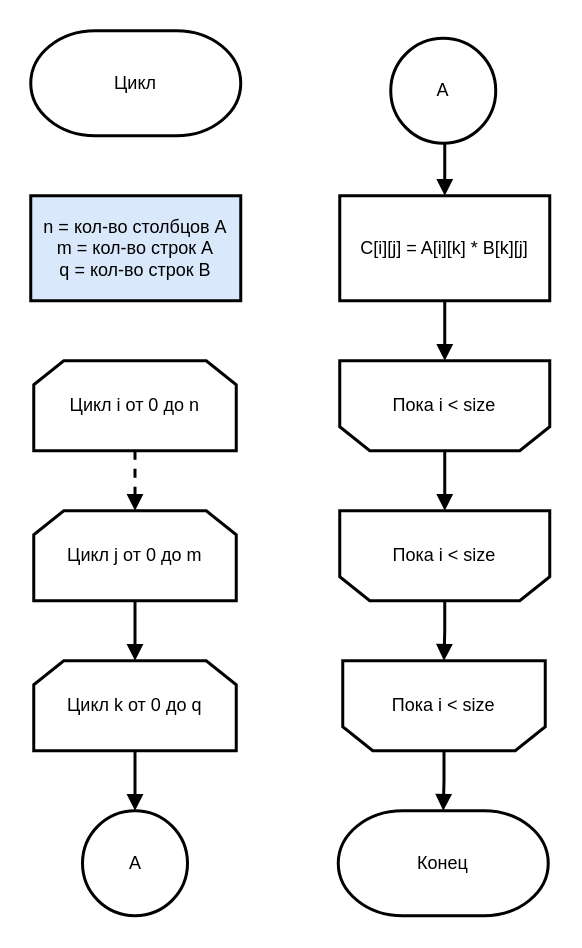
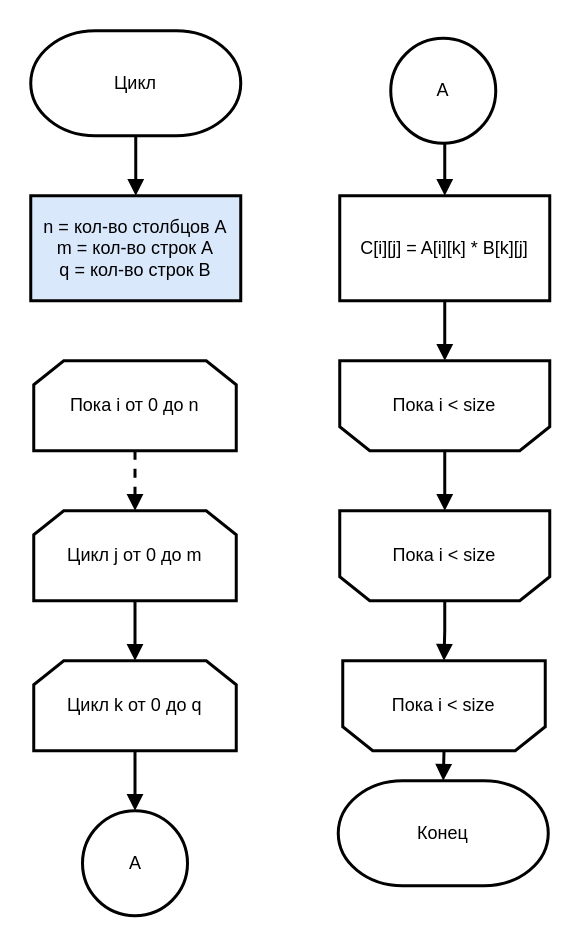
  <mxCell id="0" />
  <mxCell id="1" parent="0" />
+ <mxCell id="2" style="edgeStyle=orthogonalEdgeStyle;rounded=0;orthogonalLoop=1;jettySize=auto;html=1;exitX=0.5;exitY=1;exitDx=0;exitDy=0;exitPerimeter=0;entryX=0.5;entryY=0;entryDx=0;entryDy=0;endArrow=block;endFill=1;strokeWidth=2;" edge="1" parent="1" source="3" target="4"><mxGeometry relative="1" as="geometry" /></mxCell>
  <mxCell id="3" value="Цикл" style="strokeWidth=2;html=1;shape=mxgraph.flowchart.terminator;whiteSpace=wrap;" vertex="1" parent="1"><mxGeometry x="20" y="20" width="140" height="70" as="geometry" /></mxCell>
  <mxCell id="4" value="n = кол-во столбцов&amp;nbsp;A&lt;br&gt;m = кол-во строк&amp;nbsp;A&lt;br&gt;q = кол-во&amp;nbsp;строк B" style="rounded=0;whiteSpace=wrap;html=1;strokeWidth=2;fillColor=#dae8fc;" vertex="1" parent="1"><mxGeometry x="20" y="130" width="140" height="70" as="geometry" /></mxCell>
  <mxCell id="5" style="edgeStyle=orthogonalEdgeStyle;rounded=0;orthogonalLoop=1;jettySize=auto;html=1;exitX=0.5;exitY=1;exitDx=0;exitDy=0;exitPerimeter=0;entryX=0.5;entryY=0;entryDx=0;entryDy=0;entryPerimeter=0;endArrow=block;endFill=1;strokeWidth=2;dashed=1;" edge="1" parent="1" source="6" target="8"><mxGeometry relative="1" as="geometry" /></mxCell>
- <mxCell id="6" value="Цикл i от 0 до n" style="strokeWidth=2;html=1;shape=loopLimit;whiteSpace=wrap;" vertex="1" parent="1"><mxGeometry x="22" y="240" width="135" height="60" as="geometry" /></mxCell>
+ <mxCell id="6" value="Пока i от 0 до n" style="strokeWidth=2;html=1;shape=loopLimit;whiteSpace=wrap;" vertex="1" parent="1"><mxGeometry x="22" y="240" width="135" height="60" as="geometry" /></mxCell>
  <mxCell id="7" style="edgeStyle=orthogonalEdgeStyle;rounded=0;orthogonalLoop=1;jettySize=auto;html=1;exitX=0.5;exitY=1;exitDx=0;exitDy=0;exitPerimeter=0;endArrow=block;endFill=1;strokeWidth=2;" edge="1" parent="1" source="8" target="10"><mxGeometry relative="1" as="geometry" /></mxCell>
  <mxCell id="8" value="Цикл j от 0 до m" style="strokeWidth=2;html=1;shape=loopLimit;whiteSpace=wrap;" vertex="1" parent="1"><mxGeometry x="22" y="340" width="135" height="60" as="geometry" /></mxCell>
  <mxCell id="9" style="edgeStyle=orthogonalEdgeStyle;rounded=0;orthogonalLoop=1;jettySize=auto;html=1;exitX=0.5;exitY=1;exitDx=0;exitDy=0;exitPerimeter=0;strokeWidth=2;endArrow=block;endFill=1;" edge="1" parent="1" source="10" target="20"><mxGeometry relative="1" as="geometry" /></mxCell>
  <mxCell id="10" value="Цикл k от 0 до q" style="strokeWidth=2;html=1;shape=loopLimit;whiteSpace=wrap;" vertex="1" parent="1"><mxGeometry x="22" y="440" width="135" height="60" as="geometry" /></mxCell>
  <mxCell id="11" style="edgeStyle=orthogonalEdgeStyle;rounded=0;orthogonalLoop=1;jettySize=auto;html=1;exitX=0.5;exitY=1;exitDx=0;exitDy=0;entryX=0.5;entryY=1;entryDx=0;entryDy=0;entryPerimeter=0;endArrow=block;endFill=1;strokeWidth=2;" edge="1" parent="1" source="12" target="14"><mxGeometry relative="1" as="geometry" /></mxCell>
  <mxCell id="12" value="C[i][j] = A[i][k] * B[k][j]" style="rounded=0;whiteSpace=wrap;html=1;strokeWidth=2;" vertex="1" parent="1"><mxGeometry x="226" y="130" width="140" height="70" as="geometry" /></mxCell>
  <mxCell id="13" style="edgeStyle=orthogonalEdgeStyle;rounded=0;orthogonalLoop=1;jettySize=auto;html=1;exitX=0.5;exitY=0;exitDx=0;exitDy=0;exitPerimeter=0;entryX=0.5;entryY=1;entryDx=0;entryDy=0;entryPerimeter=0;endArrow=block;endFill=1;strokeWidth=2;" edge="1" parent="1" source="14" target="16"><mxGeometry relative="1" as="geometry" /></mxCell>
  <mxCell id="14" value="Пока i &amp;lt; size" style="strokeWidth=2;html=1;shape=loopLimit;whiteSpace=wrap;direction=west;" vertex="1" parent="1"><mxGeometry x="226" y="240" width="140" height="60" as="geometry" /></mxCell>
  <mxCell id="15" style="edgeStyle=orthogonalEdgeStyle;rounded=0;orthogonalLoop=1;jettySize=auto;html=1;exitX=0.5;exitY=0;exitDx=0;exitDy=0;exitPerimeter=0;entryX=0.5;entryY=1;entryDx=0;entryDy=0;entryPerimeter=0;endArrow=block;endFill=1;strokeWidth=2;" edge="1" parent="1" source="16" target="18"><mxGeometry relative="1" as="geometry" /></mxCell>
  <mxCell id="16" value="Пока i &amp;lt; size" style="strokeWidth=2;html=1;shape=loopLimit;whiteSpace=wrap;direction=west;" vertex="1" parent="1"><mxGeometry x="226" y="340" width="140" height="60" as="geometry" /></mxCell>
  <mxCell id="17" style="edgeStyle=orthogonalEdgeStyle;rounded=0;orthogonalLoop=1;jettySize=auto;html=1;exitX=0.5;exitY=0;exitDx=0;exitDy=0;exitPerimeter=0;entryX=0.5;entryY=0;entryDx=0;entryDy=0;entryPerimeter=0;endArrow=block;endFill=1;strokeWidth=2;" edge="1" parent="1" source="18" target="19"><mxGeometry relative="1" as="geometry" /></mxCell>
  <mxCell id="18" value="Пока i &amp;lt; size" style="strokeWidth=2;html=1;shape=loopLimit;whiteSpace=wrap;direction=west;" vertex="1" parent="1"><mxGeometry x="228" y="440" width="135" height="60" as="geometry" /></mxCell>
- <mxCell id="19" value="Конец" style="strokeWidth=2;html=1;shape=mxgraph.flowchart.terminator;whiteSpace=wrap;" vertex="1" parent="1"><mxGeometry x="225" y="540" width="140" height="70" as="geometry" /></mxCell>
+ <mxCell id="19" value="Конец" style="strokeWidth=2;html=1;shape=mxgraph.flowchart.terminator;whiteSpace=wrap;" vertex="1" parent="1"><mxGeometry x="225" y="520" width="140" height="70" as="geometry" /></mxCell>
  <mxCell id="20" value="A" style="strokeWidth=2;html=1;shape=mxgraph.flowchart.start_2;whiteSpace=wrap;" vertex="1" parent="1"><mxGeometry x="54.5" y="540" width="70" height="70" as="geometry" /></mxCell>
  <mxCell id="21" style="edgeStyle=orthogonalEdgeStyle;rounded=0;orthogonalLoop=1;jettySize=auto;html=1;exitX=0.5;exitY=1;exitDx=0;exitDy=0;exitPerimeter=0;entryX=0.5;entryY=0;entryDx=0;entryDy=0;strokeWidth=2;endArrow=block;endFill=1;" edge="1" parent="1" source="22" target="12"><mxGeometry relative="1" as="geometry" /></mxCell>
  <mxCell id="22" value="A" style="strokeWidth=2;html=1;shape=mxgraph.flowchart.start_2;whiteSpace=wrap;" vertex="1" parent="1"><mxGeometry x="260" y="25" width="70" height="70" as="geometry" /></mxCell>
